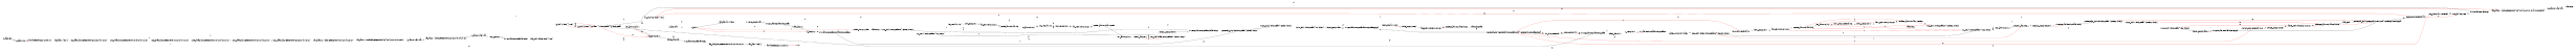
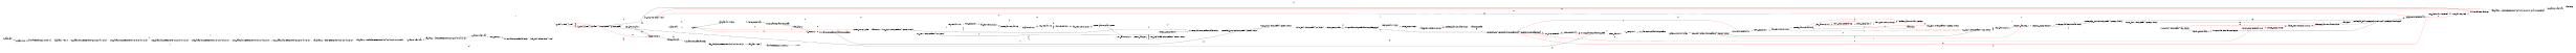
  digraph {
    rankdir=LR
    node [shape=record]
    edge [arrowhead=onormal style=solid color=red]
    n1 [label="  %n = alloca i32, align 4"]
    n2 [label="  %0 = bitcast i32* %n to i8*"]
    n3 [label="  %call8 = call i32 (i8*, ...) @__isoc99_scanf(i8* getelementptr inbounds ([3 x i8], [3 x i8]* @.str.6, i64 0, i64 0), i32* nonnull %n)"]
    n4 [label="  %1 = load i32, i32* %n, align 4, !tbaa !2"]
    n5 [label="  %2 = load i32, i32* %n, align 4, !tbaa !2"]
    n6 [label="  %.pre = load i32, i32* %n, align 4, !tbaa !2"]
    n7 [label="  call void @llvm.lifetime.start.p0i8(i64 4, i8* nonnull %0) #4"]
    n8 [label="  call void @llvm.lifetime.end.p0i8(i64 4, i8* nonnull %0) #4"]
    n9 [label="  %call9 = call i32 (i8*, ...) @printf(i8* getelementptr inbounds ([63 x i8], [63 x i8]* @.str.7, i64 0, i64 0), i32 %1)"]
    n10 [label="  %cmp70 = icmp sgt i32 %2, 1"]
    n11 [label="  %3 = phi i32 [ %8, %for.inc30 ], [ %2, %entry ]"]
    n12 [label="  %8 = phi i32 [ %3, %for.end24 ], [ %.pre, %if.then27 ], [ %3, %for.cond13.preheader ], [ %3, %for.cond10.preheader ]"]
    n13 [label="  br label %for.inc30"]
    n14 [label="  %call = tail call i32 (...) @clrscr() #4"]
    n15 [label="  ret void"]
    n16 [label="  %puts = tail call i32 @puts(i8* getelementptr inbounds ([65 x i8], [65 x i8]* @str.14, i64 0, i64 0))"]
    n17 [label="  %puts57 = tail call i32 @puts(i8* getelementptr inbounds ([54 x i8], [54 x i8]* @str.10, i64 0, i64 0))"]
    n18 [label="  %puts58 = tail call i32 @puts(i8* getelementptr inbounds ([61 x i8], [61 x i8]* @str.11, i64 0, i64 0))"]
    n19 [label="  %puts59 = tail call i32 @puts(i8* getelementptr inbounds ([61 x i8], [61 x i8]* @str.12, i64 0, i64 0))"]
    n20 [label="  %puts60 = tail call i32 @puts(i8* getelementptr inbounds ([57 x i8], [57 x i8]* @str.13, i64 0, i64 0))"]
    n21 [label="  %puts61 = tail call i32 @puts(i8* getelementptr inbounds ([65 x i8], [65 x i8]* @str.14, i64 0, i64 0))"]
    n22 [label="  %call7 = tail call i32 (i8*, ...) @printf(i8* getelementptr inbounds ([46 x i8], [46 x i8]* @.str.5, i64 0, i64 0))"]
    n23 [label="  br i1 %cmp70, label %for.cond10.preheader, label %for.end32"]
    n24 [label="  %a.071 = phi i32 [ %inc31, %for.inc30 ], [ 1, %entry ]"]
    n25 [label="  %indvar = phi i32 [ %indvar.next, %for.inc30 ], [ 0, %entry ]"]
    n26 [label="  %call33 = call i32 @puts(i8* getelementptr inbounds ([28 x i8], [28 x i8]* @.str.9, i64 0, i64 0))"]
    n27 [label="  %4 = add i32 %indvar, 1"]
    n28 [label="  %indvar.next = add i32 %indvar, 1"]
    n29 [label="  %call34 = call i32 (...) @getch() #4"]
    n30 [label="  %5 = lshr i32 %4, 1"]
    n31 [label="  br i1 %cmp, label %for.cond10.preheader, label %for.end32"]
    n32 [label="  %.mask = and i32 %a.071, 2147483646"]
    n33 [label="  %rem.epil = urem i32 %a.071, %i.064.unr"]
    n34 [label="  %rem = urem i32 %a.071, %i.064"]
    n35 [label="  %rem.1 = urem i32 %a.071, %inc"]
    n36 [label="  %cmp25 = icmp eq i32 %spec.select62.lcssa, %a.071"]
    n37 [label="  %cmp26 = icmp ult i32 %a.071, %spec.select.lcssa"]
    n38 [label="  %call28 = call i32 (i8*, ...) @printf(i8* getelementptr inbounds ([13 x i8], [13 x i8]* @.str.8, i64 0, i64 0), i32 %a.071, i32 %spec.select.lcssa)"]
    n39 [label="  %inc31 = add nuw nsw i32 %a.071, 1"]
    n40 [label="  %cmp = icmp slt i32 %inc31, %8"]
    n41 [label="  %cmp1163 = icmp eq i32 %.mask, 0"]
    n42 [label="  %tobool.epil = icmp eq i32 %rem.epil, 0"]
    n43 [label="  %tobool = icmp eq i32 %rem, 0"]
    n44 [label="  %tobool.1 = icmp eq i32 %rem.1, 0"]
    n45 [label="  %or.cond = and i1 %cmp26, %cmp25"]
    n46 [label="  %xtraiter = and i32 %5, 1"]
    n47 [label="  %6 = icmp eq i32 %5, 1"]
    n48 [label="  %unroll_iter = sub nsw i32 %5, %xtraiter"]
    n49 [label="  %lcmp.mod = icmp eq i32 %xtraiter, 0"]
    n50 [label="  br i1 %6, label %for.cond13.preheader.unr-lcssa, label %for.body12.preheader.new"]
    n51 [label="  br label %for.body12"]
    n52 [label="  %niter = phi i32 [ %unroll_iter, %for.body12.preheader.new ], [ %niter.nsub.1, %for.body12 ]"]
    n53 [label="  br i1 %cmp1163, label %for.inc30, label %for.body12.preheader"]
    n54 [label="  br i1 %lcmp.mod, label %for.cond13.preheader, label %for.cond13.preheader.epilog-lcssa"]
    n55 [label="  %spec.select.lcssa.ph = phi i32 [ undef, %for.body12.preheader ], [ %spec.select.1, %for.body12 ]"]
    n56 [label="  %b.065.unr = phi i32 [ 0, %for.body12.preheader ], [ %spec.select.1, %for.body12 ]"]
    n57 [label="  %spec.select.lcssa = phi i32 [ %spec.select.lcssa.ph, %for.cond13.preheader.unr-lcssa ], [ %spec.select.epil, %for.cond13.preheader.epilog-lcssa ]"]
    n58 [label="  %b.065 = phi i32 [ 0, %for.body12.preheader.new ], [ %spec.select.1, %for.body12 ]"]
    n59 [label="  %niter.nsub.1 = add i32 %niter, -2"]
    n60 [label="  %i.064 = phi i32 [ 1, %for.body12.preheader.new ], [ %inc.1, %for.body12 ]"]
    n61 [label="  %spec.select = add nuw nsw i32 %add, %b.065"]
    n62 [label="  %i.064.unr = phi i32 [ 1, %for.body12.preheader ], [ %inc.1, %for.body12 ]"]
    n63 [label="  %spec.select.epil = add nuw nsw i32 %add.epil, %b.065.unr"]
    n64 [label="  %div14 = lshr i32 %spec.select.lcssa, 1"]
    n65 [label="  %rem17 = urem i32 %spec.select.lcssa, %i.167"]
    n66 [label="  %rem17.1 = urem i32 %spec.select.lcssa, %inc23"]
    n67 [label="  %rem17.epil = urem i32 %spec.select.lcssa, %i.167.unr"]
    n68 [label="  %add.epil = select i1 %tobool.epil, i32 %i.064.unr, i32 0"]
    n69 [label="  br label %for.cond13.preheader"]
    n70 [label="  %cmp1566 = icmp eq i32 %div14, 0"]
    n71 [label="  %xtraiter80 = and i32 %div14, 1"]
    n72 [label="  %unroll_iter82 = sub nsw i32 %div14, %xtraiter80"]
    n73 [label="  %tobool18 = icmp eq i32 %rem17, 0"]
    n74 [label="  %tobool18.1 = icmp eq i32 %rem17.1, 0"]
    n75 [label="  %tobool18.epil = icmp eq i32 %rem17.epil, 0"]
    n76 [label="  %7 = icmp eq i32 %div14, 1"]
    n77 [label="  br i1 %cmp1566, label %for.inc30, label %for.body16.preheader"]
    n78 [label="  %lcmp.mod81 = icmp eq i32 %xtraiter80, 0"]
    n79 [label="  br i1 %7, label %for.end24.unr-lcssa, label %for.body16.preheader.new"]
    n80 [label="  %niter83 = phi i32 [ %unroll_iter82, %for.body16.preheader.new ], [ %niter83.nsub.1, %for.body16 ]"]
    n81 [label="  br i1 %lcmp.mod81, label %for.end24, label %for.end24.epilog-lcssa"]
    n82 [label="  %spec.select62.lcssa.ph = phi i32 [ undef, %for.body16.preheader ], [ %spec.select62.1, %for.body16 ]"]
    n83 [label="  %m.068.unr = phi i32 [ 0, %for.body16.preheader ], [ %spec.select62.1, %for.body16 ]"]
    n84 [label="  %spec.select62.lcssa = phi i32 [ %spec.select62.lcssa.ph, %for.end24.unr-lcssa ], [ %spec.select62.epil, %for.end24.epilog-lcssa ]"]
    n85 [label="  br label %for.body16"]
    n86 [label="  %m.068 = phi i32 [ 0, %for.body16.preheader.new ], [ %spec.select62.1, %for.body16 ]"]
    n87 [label="  %niter83.nsub.1 = add i32 %niter83, -2"]
    n88 [label="  %i.167 = phi i32 [ 1, %for.body16.preheader.new ], [ %inc23.1, %for.body16 ]"]
    n89 [label="  %spec.select62 = add nuw nsw i32 %add20, %m.068"]
    n90 [label="  %add = select i1 %tobool, i32 %i.064, i32 0"]
    n91 [label="  %inc = add nuw nsw i32 %i.064, 1"]
    n92 [label="  %inc.1 = add nuw nsw i32 %i.064, 2"]
    n93 [label="  %spec.select.1 = add nuw nsw i32 %add.1, %spec.select"]
    n94 [label="  %add.1 = select i1 %tobool.1, i32 %inc, i32 0"]
    n95 [label="  %niter.ncmp.1 = icmp eq i32 %niter.nsub.1, 0"]
    n96 [label="  br i1 %niter.ncmp.1, label %for.cond13.preheader.unr-lcssa, label %for.body12"]
    n97 [label="  %add20 = select i1 %tobool18, i32 %i.167, i32 0"]
    n98 [label="  %inc23 = add nuw nsw i32 %i.167, 1"]
    n99 [label="  %inc23.1 = add nuw nsw i32 %i.167, 2"]
    n100 [label="  %spec.select62.1 = add nuw nsw i32 %add20.1, %spec.select62"]
    n101 [label="  %add20.1 = select i1 %tobool18.1, i32 %inc23, i32 0"]
    n102 [label="  %i.167.unr = phi i32 [ 1, %for.body16.preheader ], [ %inc23.1, %for.body16 ]"]
    n103 [label="  %niter83.ncmp.1 = icmp eq i32 %niter83.nsub.1, 0"]
    n104 [label="  %spec.select62.epil = add nuw nsw i32 %add20.epil, %m.068.unr"]
    n105 [label="  %add20.epil = select i1 %tobool18.epil, i32 %i.167.unr, i32 0"]
    n106 [label="  br i1 %niter83.ncmp.1, label %for.end24.unr-lcssa, label %for.body16"]
-   n107 [label="  br label %for.end24"]
+   n107 [label="br label %start.end24"]
    n108 [label="  br i1 %or.cond, label %if.then27, label %for.inc30"]
    n1 -> n2 [arrowhead=diamond style=bold color=""]
    n1 -> n2 [label=1 style=dashed]
    n1 -> n3 [label=3]
    n1 -> n4 [arrowhead=odot label=4]
    n1 -> n5 [arrowhead=diamond label=6]
    n1 -> n6 [label=114]
    n2 -> n7 [style=bold color=""]
    n2 -> n7 [label=2 style=bold]
    n2 -> n8 [arrowhead=odot label=124]
    n3 -> n4 [arrowhead=odot style=dashed color=""]
    n4 -> n9 [style=dashed color=""]
    n4 -> n9 [label=5 style=dashed]
    n5 -> n10 [color=""]
    n5 -> n10 [label=7 style=dashed]
    n5 -> n11 [arrowhead=odot label=11]
    n6 -> n12 [arrowhead=odot label=116]
    n6 -> n13 [style=dashed color=""]
    n7 -> n14 [color=""]
    n8 -> n15 [arrowhead=diamond style=bold]
    n9 -> n5 [arrowhead=odot style=bold color=""]
    n10 -> n23 [arrowhead=diamond color=""]
    n10 -> n23 [arrowhead=diamond label=8]
    n11 -> n12 [label=115]
    n11 -> n12 [label=117 style=bold]
    n11 -> n12 [arrowhead=diamond label=118 style=bold]
    n11 -> n24 [arrowhead=diamond style=dashed color=""]
    n12 -> n11 [arrowhead=diamond label=10 style=dashed]
    n12 -> n39 [color=""]
    n12 -> n40 [arrowhead=diamond label=121 style=bold]
    n13 -> n12 [color=""]
    n14 -> n16 [arrowhead=diamond style=dashed color=""]
    n16 -> n17 [arrowhead=odot style=dashed color=""]
    n17 -> n18 [color=""]
    n18 -> n19 [arrowhead=diamond style=dashed color=""]
    n19 -> n20 [style=bold color=""]
    n20 -> n21 [arrowhead=diamond style=bold color=""]
    n21 -> n22 [arrowhead=odot color=""]
    n22 -> n3 [style=dashed color=""]
    n23 -> n25 [color=""]
    n23 -> n26 [arrowhead=odot color=""]
    n24 -> n27 [arrowhead=odot color=""]
    n24 -> n32 [label=15]
    n24 -> n33 [label=28]
    n24 -> n34 [arrowhead=diamond label=49]
    n24 -> n35 [label=57]
    n24 -> n36 [label=106 style=bold]
    n24 -> n37 [arrowhead=diamond label=107 style=dashed]
    n24 -> n38 [arrowhead=diamond label=112 style=bold]
    n24 -> n39 [arrowhead=odot label=119 style=dashed]
    n25 -> n11 [color=""]
    n25 -> n27 [label=13 style=dashed]
    n25 -> n28 [label=122]
    n26 -> n29 [style=bold color=""]
    n27 -> n30 [arrowhead=odot color=""]
    n27 -> n30 [label=14 style=dashed]
    n28 -> n25 [label=9]
    n28 -> n31 [arrowhead=odot style=bold color=""]
    n29 -> n8 [arrowhead=diamond style=dashed color=""]
    n30 -> n32 [arrowhead=diamond style=bold color=""]
    n30 -> n46 [label=18 style=dashed]
    n30 -> n47 [label=19 style=bold]
    n30 -> n48 [label=21 style=bold]
    n31 -> n25 [color=""]
    n31 -> n26 [arrowhead=odot color=""]
    n32 -> n41 [arrowhead=odot color=""]
    n32 -> n41 [arrowhead=diamond label=16 style=dashed]
    n33 -> n42 [color=""]
    n33 -> n42 [arrowhead=odot label=30 style=bold]
    n34 -> n43 [arrowhead=odot color=""]
    n34 -> n43 [arrowhead=odot label=51]
    n35 -> n44 [arrowhead=diamond color=""]
    n35 -> n44 [arrowhead=odot label=59]
    n36 -> n37 [style=dashed color=""]
    n36 -> n45 [arrowhead=diamond label=110 style=bold]
    n37 -> n45 [arrowhead=odot style=dashed color=""]
    n37 -> n45 [arrowhead=diamond label=109]
    n38 -> n6 [style=dashed color=""]
    n39 -> n24 [label=12]
    n39 -> n40 [arrowhead=odot style=bold color=""]
    n39 -> n40 [arrowhead=diamond label=120 style=bold]
    n40 -> n28 [style=bold color=""]
    n40 -> n31 [arrowhead=diamond label=123]
    n41 -> n53 [arrowhead=diamond color=""]
    n41 -> n53 [arrowhead=diamond label=17]
    n42 -> n68 [arrowhead=diamond color=""]
    n42 -> n68 [label=31]
    n43 -> n90 [arrowhead=odot style=bold color=""]
    n43 -> n90 [label=52]
    n44 -> n94 [style=bold color=""]
    n44 -> n94 [arrowhead=diamond label=60]
    n45 -> n108 [arrowhead=odot style=bold color=""]
    n45 -> n108 [label=111]
    n46 -> n47 [style=bold color=""]
    n46 -> n48 [arrowhead=odot label=22 style=dashed]
    n46 -> n49 [arrowhead=odot label=26]
    n47 -> n50 [arrowhead=odot style=dashed color=""]
    n47 -> n50 [arrowhead=odot label=20 style=bold]
    n48 -> n51 [arrowhead=diamond style=dashed color=""]
    n48 -> n52 [label=47 style=dashed]
    n49 -> n54 [arrowhead=odot style=bold color=""]
    n49 -> n54 [label=27]
    n50 -> n48 [arrowhead=odot color=""]
    n50 -> n55 [style=bold color=""]
    n51 -> n58 [arrowhead=diamond style=bold color=""]
    n52 -> n34 [arrowhead=odot color=""]
    n52 -> n59 [label=65 style=bold]
    n53 -> n12 [arrowhead=diamond color=""]
    n53 -> n46 [arrowhead=diamond style=bold color=""]
    n54 -> n33 [style=dashed color=""]
    n54 -> n57 [style=bold color=""]
    n55 -> n56 [arrowhead=diamond style=bold color=""]
    n55 -> n57 [arrowhead=odot label=35 style=dashed]
    n56 -> n62 [arrowhead=odot color=""]
    n56 -> n63 [arrowhead=diamond label=34]
    n57 -> n37 [arrowhead=odot label=108 style=bold]
    n57 -> n38 [arrowhead=diamond label=113 style=dashed]
    n57 -> n64 [style=bold color=""]
    n57 -> n64 [label=37 style=bold]
    n57 -> n65 [label=72 style=bold]
    n57 -> n66 [arrowhead=diamond label=80 style=dashed]
    n57 -> n67 [label=96 style=bold]
    n58 -> n60 [arrowhead=odot style=dashed color=""]
    n58 -> n61 [arrowhead=diamond label=55]
    n59 -> n52 [arrowhead=diamond label=48]
    n59 -> n95 [arrowhead=diamond color=""]
    n59 -> n95 [arrowhead=diamond label=66 style=dashed]
    n60 -> n34 [label=50 style=dashed]
    n60 -> n52 [arrowhead=odot style=bold color=""]
    n60 -> n90 [arrowhead=diamond label=53]
    n60 -> n91 [arrowhead=odot label=56 style=dashed]
    n60 -> n92 [arrowhead=diamond label=64]
    n61 -> n91 [style=dashed color=""]
    n61 -> n93 [label=63]
    n62 -> n33 [arrowhead=odot label=29]
    n62 -> n49 [arrowhead=odot style=bold color=""]
    n62 -> n68 [arrowhead=diamond label=32]
    n63 -> n57 [arrowhead=odot label=36 style=dashed]
    n63 -> n69 [arrowhead=odot style=bold color=""]
    n64 -> n70 [arrowhead=diamond style=bold color=""]
    n64 -> n70 [arrowhead=diamond label=38 style=dashed]
    n64 -> n71 [label=40 style=dashed]
    n64 -> n72 [arrowhead=diamond label=43]
    n65 -> n73 [arrowhead=odot color=""]
    n65 -> n73 [arrowhead=odot label=74 style=dashed]
    n66 -> n74 [arrowhead=diamond style=dashed color=""]
    n66 -> n74 [arrowhead=diamond label=82]
    n67 -> n75 [arrowhead=odot style=bold color=""]
    n67 -> n75 [arrowhead=odot label=98]
    n68 -> n63 [color=""]
    n68 -> n63 [arrowhead=diamond label=33 style=bold]
    n69 -> n57 [arrowhead=diamond color=""]
    n70 -> n76 [label=41 style=dashed]
    n70 -> n77 [arrowhead=diamond color=""]
    n70 -> n77 [arrowhead=odot label=39 style=bold]
    n71 -> n76 [arrowhead=odot color=""]
    n71 -> n78 [arrowhead=diamond color=black label=94 style=dashed]
    n72 -> n80 [label=70]
    n73 -> n97 [arrowhead=odot style=dashed color=""]
    n73 -> n97 [arrowhead=diamond label=75]
    n74 -> n101 [arrowhead=odot color=""]
    n74 -> n101 [label=83 style=dashed]
    n75 -> n105 [color=""]
    n75 -> n105 [arrowhead=diamond label=99]
    n76 -> n79 [arrowhead=odot style=dashed color=""]
    n76 -> n79 [label=42 style=bold]
    n77 -> n12 [arrowhead=diamond style=bold color=""]
    n77 -> n71 [arrowhead=diamond style=dashed color=""]
    n78 -> n81 [arrowhead=odot color=""]
    n78 -> n81 [label=95 style=bold]
    n79 -> n72 [arrowhead=odot color=""]
    n79 -> n82 [color=""]
    n80 -> n65 [color=""]
    n80 -> n87 [arrowhead=diamond label=88 style=bold]
    n81 -> n67 [style=dashed color=""]
    n81 -> n84 [arrowhead=odot style=bold color=""]
    n82 -> n83 [style=dashed color=""]
    n82 -> n84 [arrowhead=diamond label=103 style=bold]
    n83 -> n102 [arrowhead=diamond color=""]
    n83 -> n104 [arrowhead=diamond label=102 style=bold]
    n84 -> n36 [arrowhead=odot style=bold color=""]
    n84 -> n36 [arrowhead=odot label=105 style=dashed]
    n85 -> n86 [arrowhead=odot color=""]
    n86 -> n88 [arrowhead=diamond color=""]
    n86 -> n89 [arrowhead=diamond label=78 style=bold]
    n87 -> n80 [arrowhead=diamond label=71]
    n87 -> n103 [color=""]
    n87 -> n103 [label=89 style=dashed]
    n88 -> n65 [label=73]
    n88 -> n80 [arrowhead=odot style=bold color=""]
    n88 -> n97 [arrowhead=odot label=76 style=bold]
    n88 -> n98 [arrowhead=diamond label=79 style=bold]
    n88 -> n99 [arrowhead=odot label=87]
    n89 -> n98 [style=bold color=""]
    n89 -> n100 [arrowhead=diamond label=86 style=bold]
    n90 -> n61 [style=bold color=""]
    n90 -> n61 [label=54 style=dashed]
    n91 -> n35 [arrowhead=odot color=""]
    n91 -> n35 [arrowhead=diamond label=58]
    n91 -> n94 [arrowhead=odot label=61]
    n92 -> n59 [arrowhead=diamond style=dashed color=""]
    n92 -> n60 [label=46]
    n92 -> n62 [arrowhead=odot label=25]
    n93 -> n55 [label=23 style=dashed]
    n93 -> n56 [arrowhead=odot label=24 style=dashed]
    n93 -> n58 [arrowhead=diamond label=45 style=dashed]
    n93 -> n92 [style=bold color=""]
    n94 -> n93 [arrowhead=diamond style=dashed color=""]
    n94 -> n93 [label=62 style=dashed]
    n95 -> n96 [arrowhead=odot style=bold color=""]
    n95 -> n96 [arrowhead=diamond label=67 style=dashed]
    n96 -> n55 [color=""]
    n96 -> n58 [arrowhead=diamond style=bold color=""]
    n97 -> n89 [color=""]
    n97 -> n89 [label=77]
    n98 -> n66 [arrowhead=odot color=""]
    n98 -> n66 [arrowhead=diamond label=81]
    n98 -> n101 [label=84 style=bold]
    n99 -> n87 [arrowhead=diamond style=bold color=""]
    n99 -> n88 [label=69]
    n99 -> n102 [arrowhead=odot label=93 style=dashed]
    n100 -> n82 [arrowhead=diamond label=91]
    n100 -> n83 [arrowhead=odot label=92]
    n100 -> n86 [label=68 style=bold]
    n100 -> n99 [color=""]
    n101 -> n100 [arrowhead=odot style=dashed color=""]
    n101 -> n100 [arrowhead=odot label=85 style=dashed]
    n102 -> n67 [arrowhead=diamond label=97 style=dashed]
    n102 -> n78 [style=bold color=""]
    n102 -> n105 [arrowhead=diamond label=100 style=bold]
    n103 -> n106 [style=dashed color=""]
    n103 -> n106 [arrowhead=odot label=90 style=bold]
    n104 -> n84 [arrowhead=diamond label=104 style=bold]
    n104 -> n107 [arrowhead=odot style=bold color=""]
    n105 -> n104 [arrowhead=odot style=bold color=""]
    n105 -> n104 [arrowhead=odot label=101 style=bold]
    n106 -> n82 [arrowhead=diamond style=bold color=""]
    n106 -> n86 [style=dashed color=""]
    n107 -> n84 [arrowhead=diamond style=dashed color=""]
    n108 -> n12 [arrowhead=odot style=bold color=""]
    n108 -> n38 [arrowhead=diamond color=""]
  }
